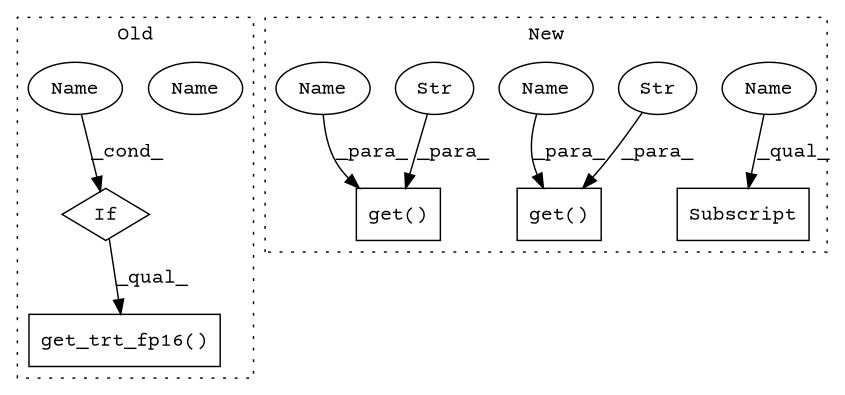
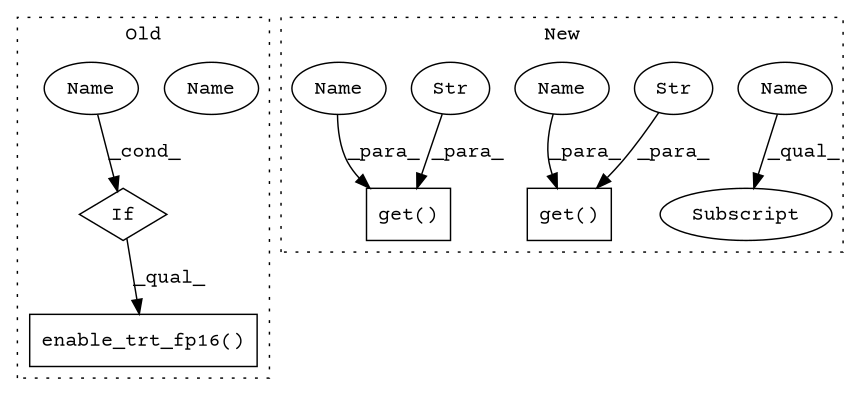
  digraph {
    fontname="Courier Prime"
    node [a=87 fontname="Courier Prime" l=8 s=4708 shape=ellipse]
    edge [fontname="Courier Prime"]
-   n1 [a=75 l=24 label="get_trt_fp16()" s=4730 shape=box]
+   n1 [a=75 l=24 label="enable_trt_fp16()" s=4730 shape=box]
    n2 [a=96 l=3 label=If s=4705 shape=diamond]
    n3 [label=Name]
    n4 [label=Name]
    n5 [a=75 l="15,1" label="get()" s="5731,5763" shape=box]
    n6 [a=75 l="15,1" label="get()" s="5696,5728" shape=box]
    n7 [a=66 l=11 label=Str s=5746]
    n8 [a=66 l=11 label=Str s=5711]
-   n9 [a=63 l="23,0" label=Subscript s="5671,0" shape=box]
+   n9 [a=63 l="23,0" label=Subscript s="5671,0"]
    n10 [l=10 label=Name s=5671]
    n11 [l=4 label=Name s=5724]
    n12 [l=4 label=Name s=5759]
    subgraph cluster_1 {
      label=Old
      style=dotted
      n1
      n2
      n3
      n4
    }
    subgraph cluster_2 {
      label=New
      style=dotted
      n5
      n6
      n7
      n8
      n9
      n10
      n11
      n12
    }
    n2 -> n1 [label=_qual_]
    n4 -> n2 [label=_cond_]
    n7 -> n5 [label=_para_]
    n8 -> n6 [label=_para_]
    n10 -> n9 [label=_qual_]
    n11 -> n6 [label=_para_]
    n12 -> n5 [label=_para_]
  }
